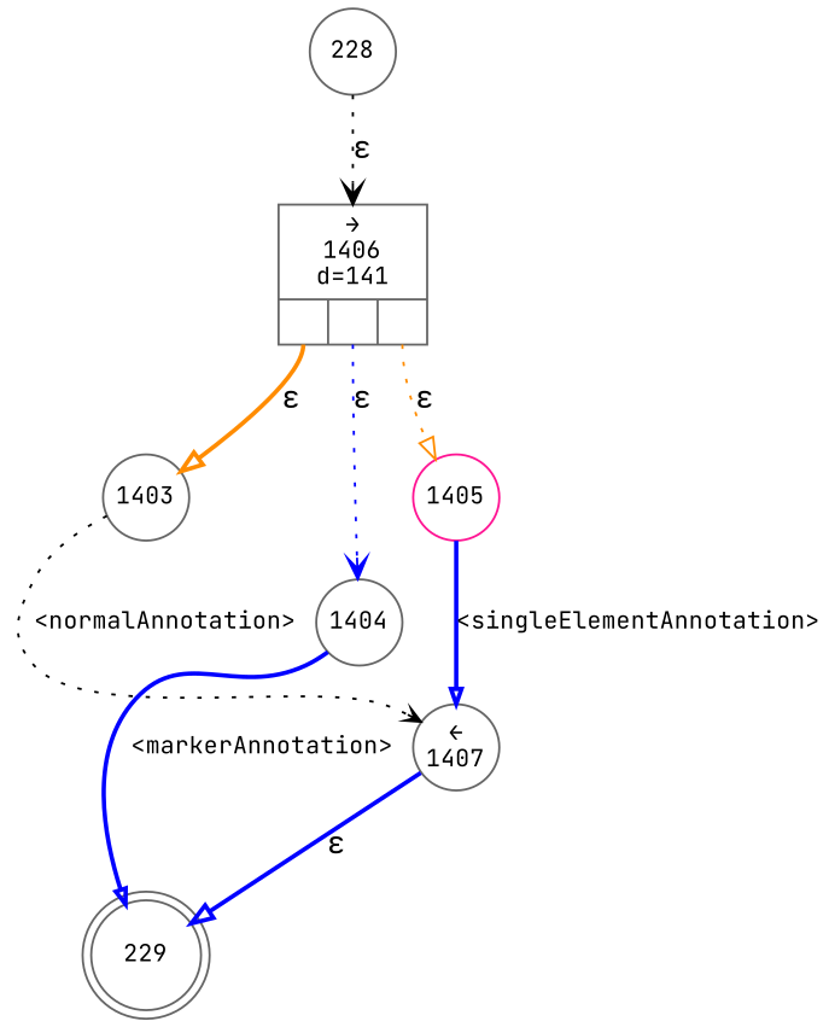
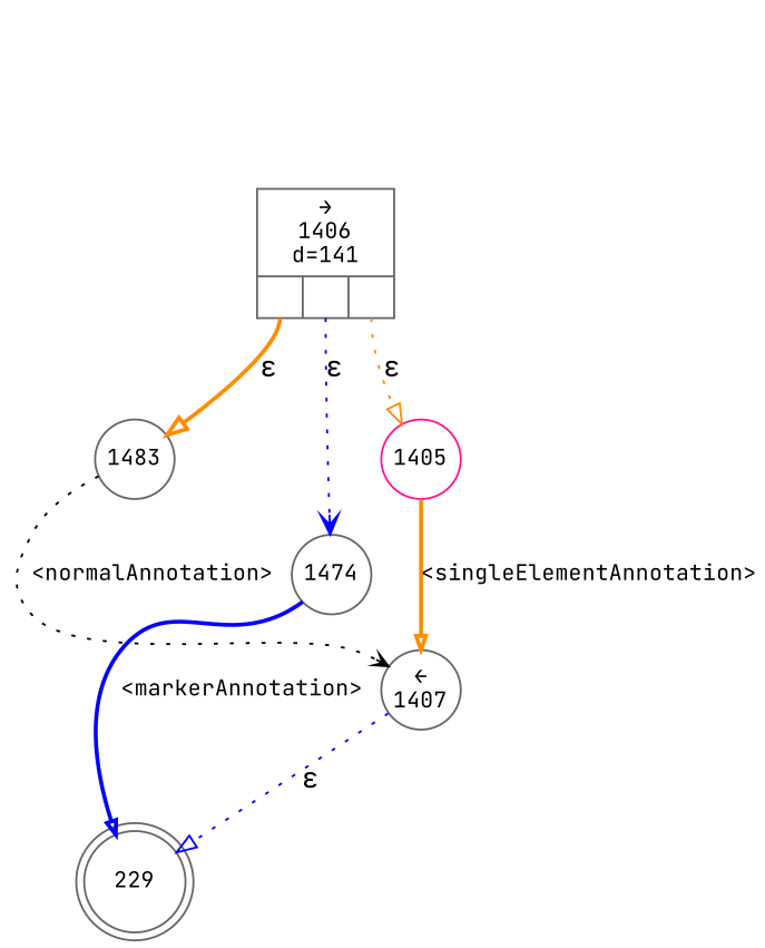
  digraph {
    fontname="JetBrains Mono"
    rankdir=TB
    node [color=gray40 fixedsize=true fontname="JetBrains Mono" fontsize=11 shape=circle peripheries=1]
    edge [arrowhead=onormal color=blue fontname="JetBrains Mono" style=dotted]
    n1 [label=229 shape=doublecircle width=.6 peripheries=""]
-   n2 [label=228 width=.55]
    n3 [fixedsize=false label="{&rarr;\n1406\nd=141|{<p0>|<p1>|<p2>}}" shape=record]
-   n4 [label=1403 width=.55]
-   n5 [label=1404 width=.55]
+   n4 [label=1483 width=.55]
+   n5 [label=1474 width=.55]
    n6 [color=deeppink label=1405 width=.55]
    n7 [label="&larr;\n1407" width=.55]
-   n2 -> n3 [arrowhead=vee color=black label="&epsilon;"]
    n3 -> n4 [color=darkorange label="&epsilon;" style=bold tailport=p0]
    n3 -> n5 [arrowhead=vee label="&epsilon;" tailport=p1]
    n3 -> n6 [color=darkorange label="&epsilon;" tailport=p2]
    n4 -> n7 [arrowhead=vee arrowsize=.7 color=black fontsize=11 label="<normalAnnotation>"]
    n5 -> n1 [arrowsize=.7 fontsize=11 label="<markerAnnotation>" style=bold]
-   n6 -> n7 [arrowsize=.7 fontsize=11 label="<singleElementAnnotation>" style=bold]
-   n7 -> n1 [label="&epsilon;" style=bold]
+   n6 -> n7 [arrowsize=.7 color=darkorange fontsize=11 label="<singleElementAnnotation>" style=bold]
+   n7 -> n1 [label="&epsilon;"]
  }
